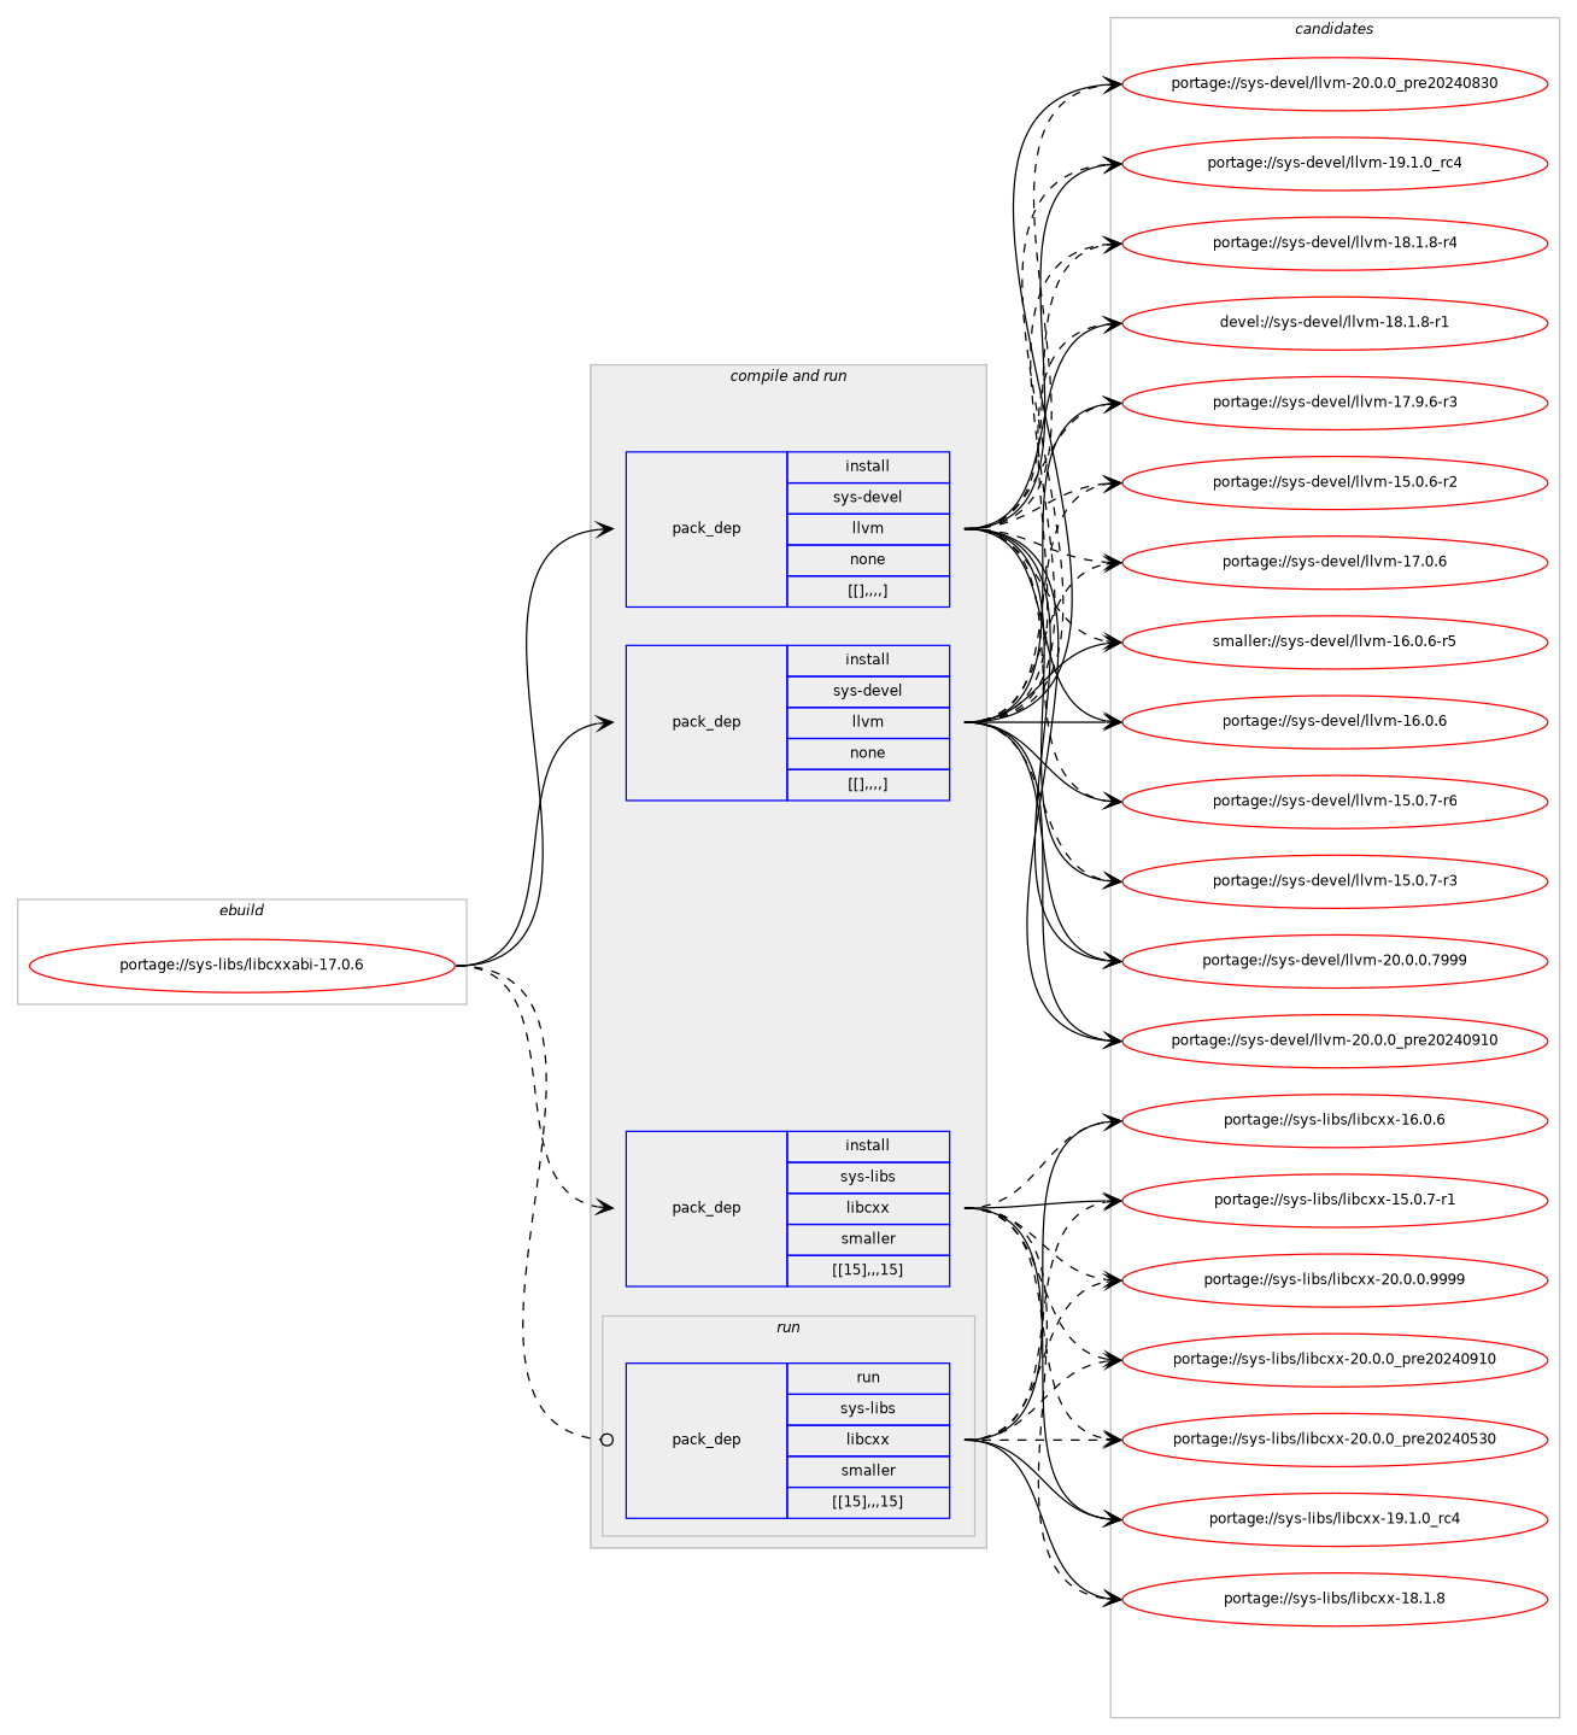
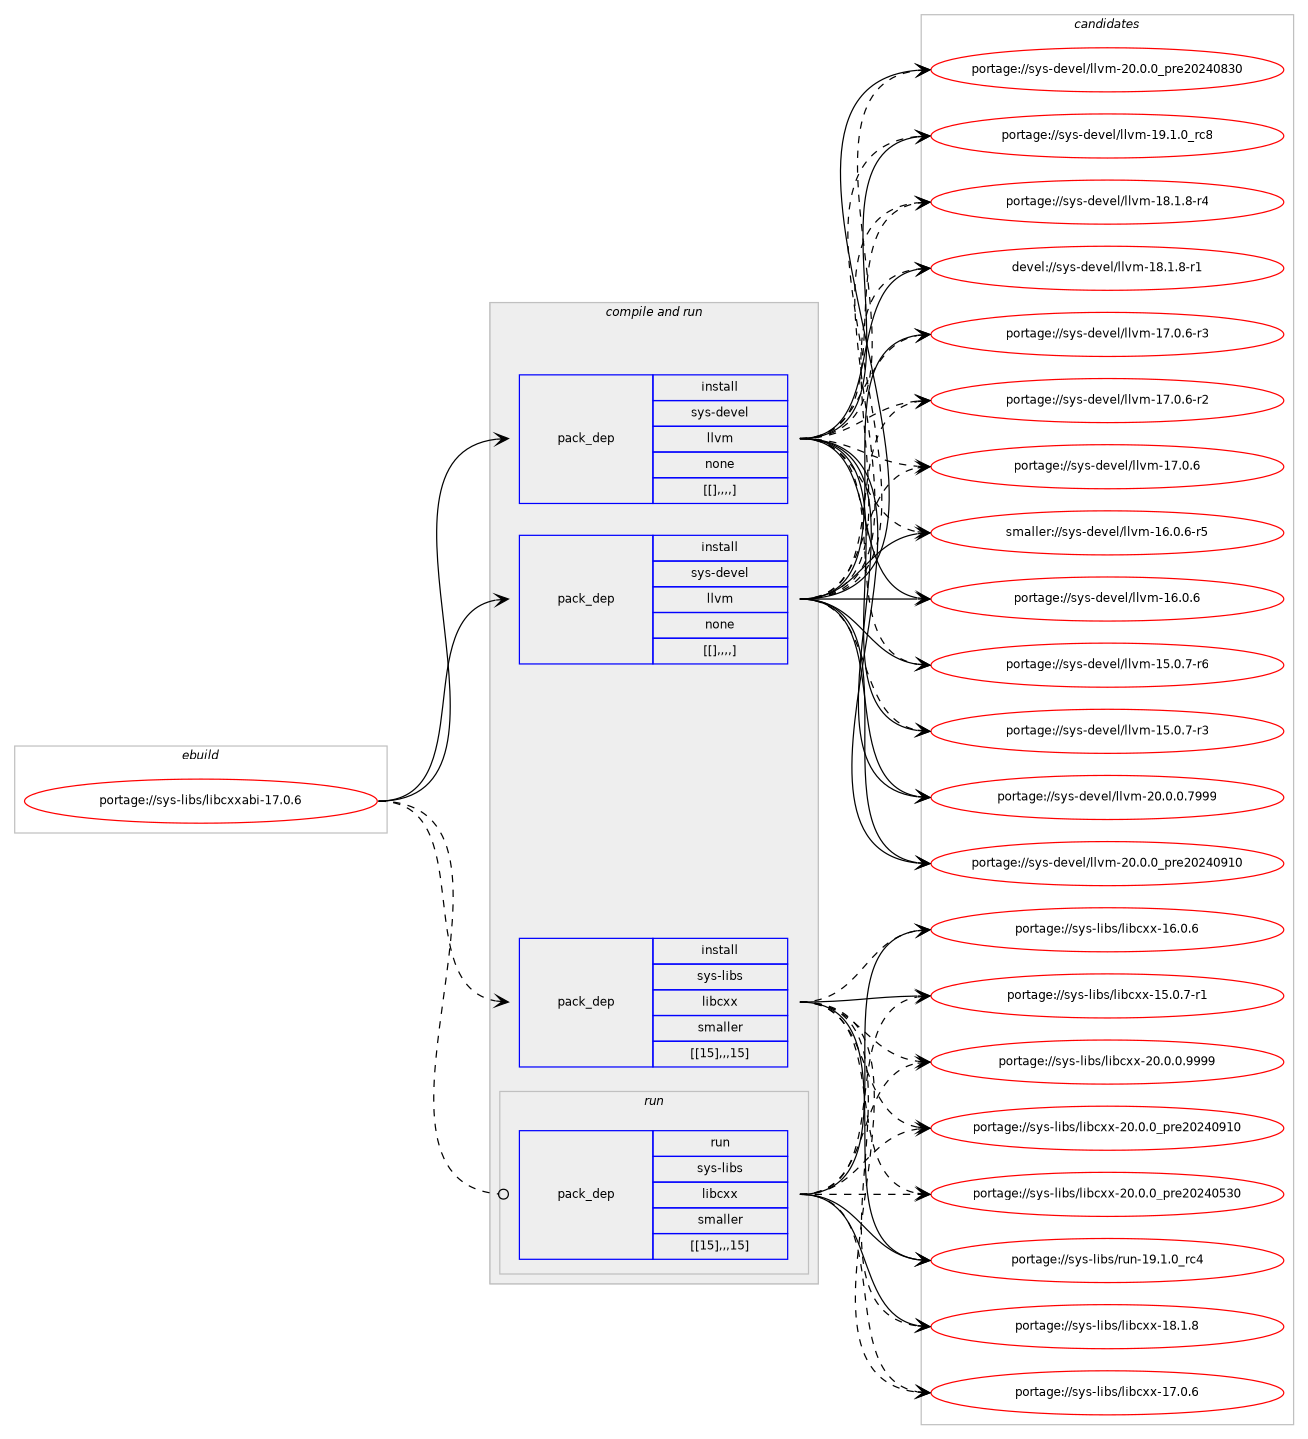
  digraph {
    compound=true
    concentrate=true
    fontname=Helvetica
    fontsize=10
    newrank=true
    rankdir=LR
    ranksep=1.5
    node [color=red fontname=Helvetica fontsize=10]
    edge [arrowhead=vee headport=w style=dashed tailport=e weight=100]
    n1 [label="portage://sys-libs/libcxxabi-17.0.6" width=4]
    n2 [color=blue label=<<TABLE BORDER="0" CELLBORDER="1" CELLSPACING="0" CELLPADDING="4" WIDTH="220"><TR><TD ROWSPAN="6" CELLPADDING="30">pack_dep</TD></TR><TR><TD WIDTH="110">install</TD></TR><TR><TD>sys-devel</TD></TR><TR><TD>llvm</TD></TR><TR><TD>none</TD></TR><TR><TD>[[],,,,]</TD></TR></TABLE>> shape=none]
    n3 [color=blue label=<<TABLE BORDER="0" CELLBORDER="1" CELLSPACING="0" CELLPADDING="4" WIDTH="220"><TR><TD ROWSPAN="6" CELLPADDING="30">pack_dep</TD></TR><TR><TD WIDTH="110">install</TD></TR><TR><TD>sys-devel</TD></TR><TR><TD>llvm</TD></TR><TR><TD>none</TD></TR><TR><TD>[[],,,,]</TD></TR></TABLE>> shape=none]
    n4 [color=blue label=<<TABLE BORDER="0" CELLBORDER="1" CELLSPACING="0" CELLPADDING="4" WIDTH="220"><TR><TD ROWSPAN="6" CELLPADDING="30">pack_dep</TD></TR><TR><TD WIDTH="110">install</TD></TR><TR><TD>sys-libs</TD></TR><TR><TD>libcxx</TD></TR><TR><TD>smaller</TD></TR><TR><TD>[[15],,,15]</TD></TR></TABLE>> shape=none]
    n5 [color=blue label=<<TABLE BORDER="0" CELLBORDER="1" CELLSPACING="0" CELLPADDING="4" WIDTH="220"><TR><TD ROWSPAN="6" CELLPADDING="30">pack_dep</TD></TR><TR><TD WIDTH="110">run</TD></TR><TR><TD>sys-libs</TD></TR><TR><TD>libcxx</TD></TR><TR><TD>smaller</TD></TR><TR><TD>[[15],,,15]</TD></TR></TABLE>> shape=none]
    n6 [label="portage://sys-devel/llvm-20.0.0.7999" width=4]
    n7 [label="portage://sys-devel/llvm-20.0.0_pre20240910" width=4]
    n8 [label="portage://sys-devel/llvm-20.0.0_pre20240830" width=4]
-   n9 [label="portage://sys-devel/llvm-19.1.0_rc4" width=4]
+   n9 [label="portage://sys-devel/llvm-19.1.0_rc8" width=4]
    n10 [label="portage://sys-devel/llvm-18.1.8-r4" width=4]
    n11 [label="devel://sys-devel/llvm-18.1.8-r1" width=4]
-   n12 [label="portage://sys-devel/llvm-17.9.6-r3" width=4]
-   n13 [label="portage://sys-devel/llvm-15.0.6-r2" width=4]
+   n12 [label="portage://sys-devel/llvm-17.0.6-r3" width=4]
+   n13 [label="portage://sys-devel/llvm-17.0.6-r2" width=4]
    n14 [label="portage://sys-devel/llvm-17.0.6" width=4]
    n15 [label="smaller://sys-devel/llvm-16.0.6-r5" width=4]
    n16 [label="portage://sys-devel/llvm-16.0.6" width=4]
    n17 [label="portage://sys-devel/llvm-15.0.7-r6" width=4]
    n18 [label="portage://sys-devel/llvm-15.0.7-r3" width=4]
    n19 [label="portage://sys-libs/libcxx-20.0.0.9999" width=4]
    n20 [label="portage://sys-libs/libcxx-20.0.0_pre20240910" width=4]
    n21 [label="portage://sys-libs/libcxx-20.0.0_pre20240530" width=4]
-   n22 [label="portage://sys-libs/libcxx-19.1.0_rc4" width=4]
+   n22 [label="portage://sys-libs/run-19.1.0_rc4" width=4]
    n23 [label="portage://sys-libs/libcxx-18.1.8" width=4]
+   n24 [label="portage://sys-libs/libcxx-17.0.6" width=4]
    n25 [label="portage://sys-libs/libcxx-16.0.6" width=4]
    n26 [label="portage://sys-libs/libcxx-15.0.7-r1" width=4]
    subgraph cluster_1 {
      color=gray
      label=<<i>ebuild</i>>
      n1
    }
    subgraph cluster_2 {
      color=gray
      label=<<i>dependencies</i>>
      subgraph cluster_3 {
        color=gray
        fillcolor="#eeeeee"
        label=<<i>compile</i>>
        style=filled
        subgraph sub_4 {
          color=gray
          fillcolor="#eeeeee"
          label=<<i>compile</i>>
          style=filled
          n2
        }
        subgraph sub_5 {
          color=gray
          fillcolor="#eeeeee"
          label=<<i>compile</i>>
          style=filled
          n3
        }
        subgraph sub_6 {
          color=gray
          fillcolor="#eeeeee"
          label=<<i>compile</i>>
          style=filled
          n4
        }
      }
      subgraph cluster_7 {
        color=gray
        fillcolor="#eeeeee"
        label=<<i>compile and run</i>>
        style=filled
      }
      subgraph cluster_8 {
        color=gray
        fillcolor="#eeeeee"
        label=<<i>run</i>>
        style=filled
        subgraph sub_9 {
          color=gray
          fillcolor="#eeeeee"
          label=<<i>run</i>>
          style=filled
          n5
        }
      }
    }
    subgraph cluster_10 {
      color=gray
      label=<<i>candidates</i>>
      rank=same
      subgraph sub_11 {
        color=black
        label=<<i>candidates</i>>
        nodesep=1
        rank=same
        n6
        n7
        n8
        n9
        n10
        n11
        n12
        n13
        n14
        n15
        n16
        n17
        n18
      }
      subgraph sub_12 {
        color=black
        label=<<i>candidates</i>>
        nodesep=1
        rank=same
        n6
        n7
        n8
        n9
        n10
        n11
        n12
        n13
        n14
        n15
        n16
        n17
        n18
      }
      subgraph sub_13 {
        color=black
        label=<<i>candidates</i>>
        nodesep=1
        rank=same
        n19
        n20
        n21
        n22
        n23
+       n24
        n25
        n26
      }
      subgraph sub_14 {
        color=black
        label=<<i>candidates</i>>
        nodesep=1
        rank=same
        n19
        n20
        n21
        n22
        n23
+       n24
        n25
        n26
      }
    }
    n1 -> n2 [style=solid weight=20]
    n1 -> n3 [style=solid weight=20]
    n1 -> n4 [weight=20]
    n1 -> n5 [arrowhead=odot weight=20]
    n2 -> n6 [style=solid]
    n2 -> n7 [style=solid]
    n2 -> n8
    n2 -> n9 [style=solid]
    n2 -> n10
    n2 -> n11 [style=solid]
    n2 -> n12
    n2 -> n13
    n2 -> n14
    n2 -> n15
    n2 -> n16 [style=solid]
    n2 -> n17
    n2 -> n18 [style=solid]
    n3 -> n6 [style=solid]
    n3 -> n7 [style=solid]
    n3 -> n8 [style=solid]
    n3 -> n9
    n3 -> n10
    n3 -> n11
    n3 -> n12 [style=solid]
    n3 -> n13
    n3 -> n14
    n3 -> n15 [style=solid]
    n3 -> n16 [style=solid]
    n3 -> n17 [style=solid]
    n3 -> n18
    n4 -> n19
    n4 -> n20
    n4 -> n21
    n4 -> n22 [style=solid]
    n4 -> n23
+   n4 -> n24
    n4 -> n25
    n4 -> n26 [style=solid]
    n5 -> n19
    n5 -> n20
    n5 -> n21
    n5 -> n22 [style=solid]
    n5 -> n23 [style=solid]
+   n5 -> n24
    n5 -> n25 [style=solid]
    n5 -> n26
  }
